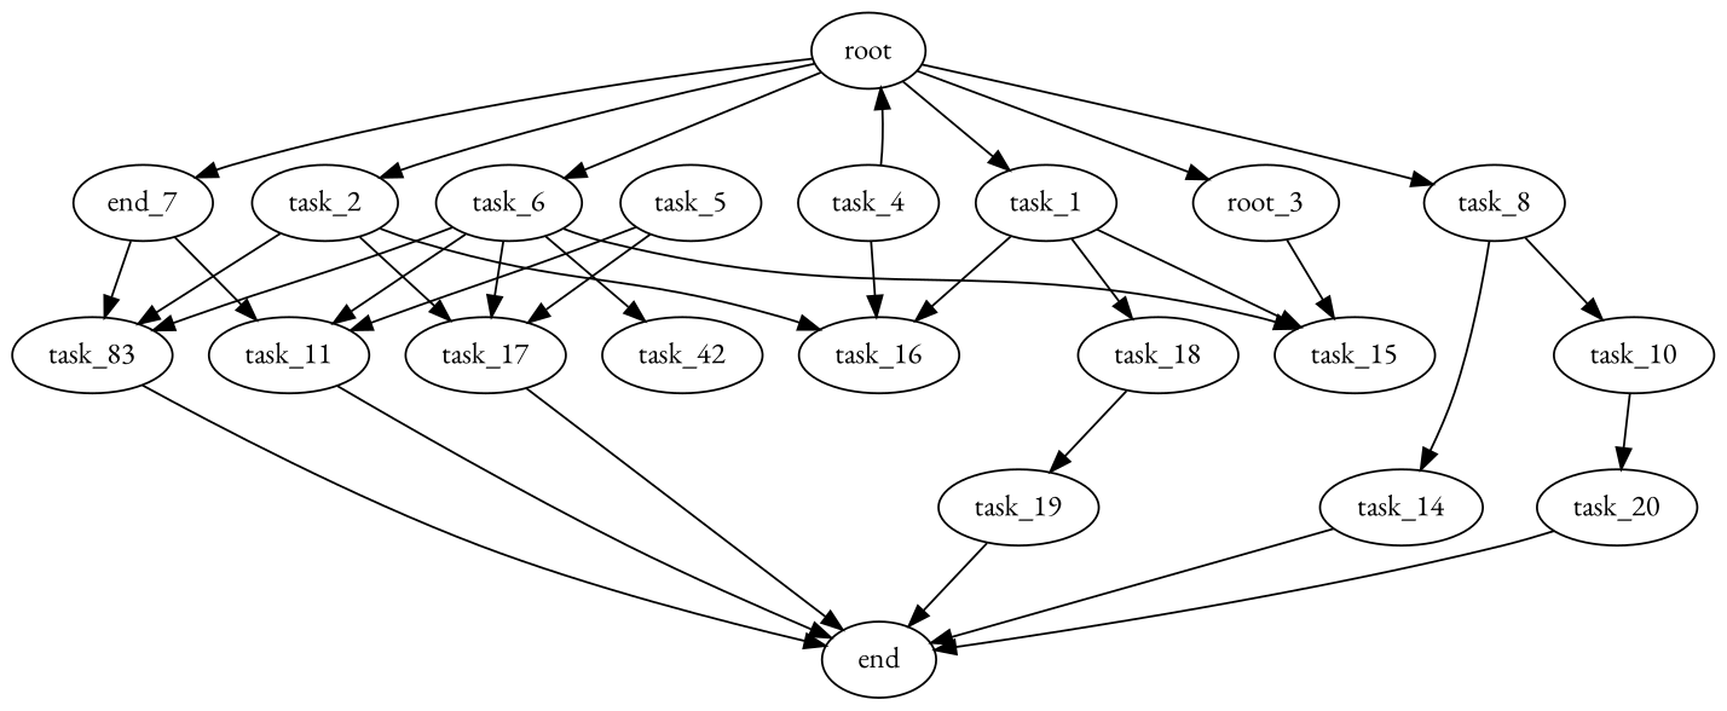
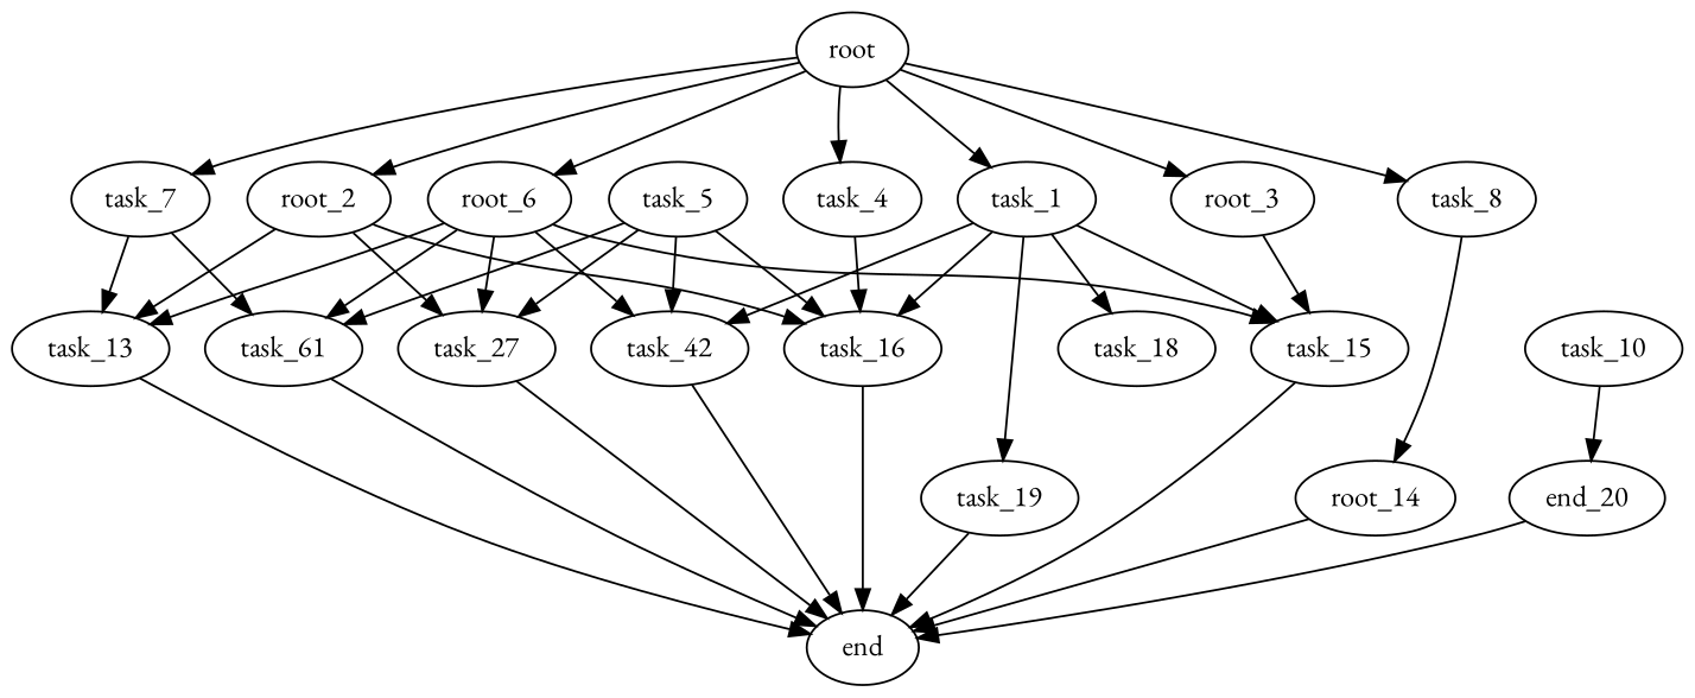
  digraph {
    fontname="EB Garamond"
    node [fontname="EB Garamond"]
    edge [fontname="EB Garamond"]
    root
    task_1
-   task_2
+   task_2 [label=root_2]
    n4 [label=root_3]
    task_4
-   task_6
-   task_7 [label=end_7]
+   task_6 [label=root_6]
+   task_7
    task_8
    n9 [label=task_42]
    task_15
    task_16
    task_18
-   task_13 [label=task_83]
-   task_17
+   task_13
+   task_17 [label=task_27]
    task_5
-   task_11
-   task_14
+   task_11 [label=task_61]
+   task_14 [label=root_14]
    task_10
    end
    task_19
-   task_20
+   task_20 [label=end_20]
    root -> task_1
    root -> task_2
    root -> n4
-   task_4 -> root
+   root -> task_4
    root -> task_6
    root -> task_7
    root -> task_8
+   task_1 -> n9
    task_1 -> task_15
    task_1 -> task_16
    task_1 -> task_18
    task_2 -> task_16
    task_2 -> task_13
    task_2 -> task_17
    n4 -> task_15
    task_4 -> task_16
    task_6 -> n9
    task_6 -> task_15
    task_6 -> task_13
    task_6 -> task_17
    task_6 -> task_11
    task_7 -> task_13
    task_7 -> task_11
    task_8 -> task_14
-   task_8 -> task_10
-   task_18 -> task_19
+   n9 -> end
+   task_15 -> end
+   task_16 -> end
+   task_1 -> task_19
    task_13 -> end
    task_17 -> end
+   task_5 -> n9
+   task_5 -> task_16
    task_5 -> task_17
    task_5 -> task_11
    task_11 -> end
    task_14 -> end
    task_10 -> task_20
    task_19 -> end
    task_20 -> end
  }
